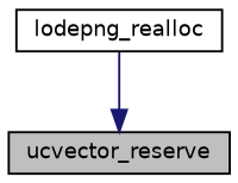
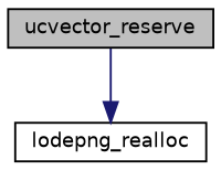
  digraph {
    rankdir=TB
    node [color=black fontname=Helvetica fontsize=10 shape=record style=filled]
    n1 [fillcolor=grey75 fontcolor=black height=0.2 label=ucvector_reserve width=0.4]
    n2 [fillcolor=white height=0.2 label=lodepng_realloc width=0.4]
-   n2 -> n1 [color=midnightblue fontname=Helvetica fontsize=10 labelfontname=Helvetica labelfontsize=10 style=solid]
+   n1 -> n2 [color=midnightblue fontname=Helvetica fontsize=10 labelfontname=Helvetica labelfontsize=10 style=solid]
  }
